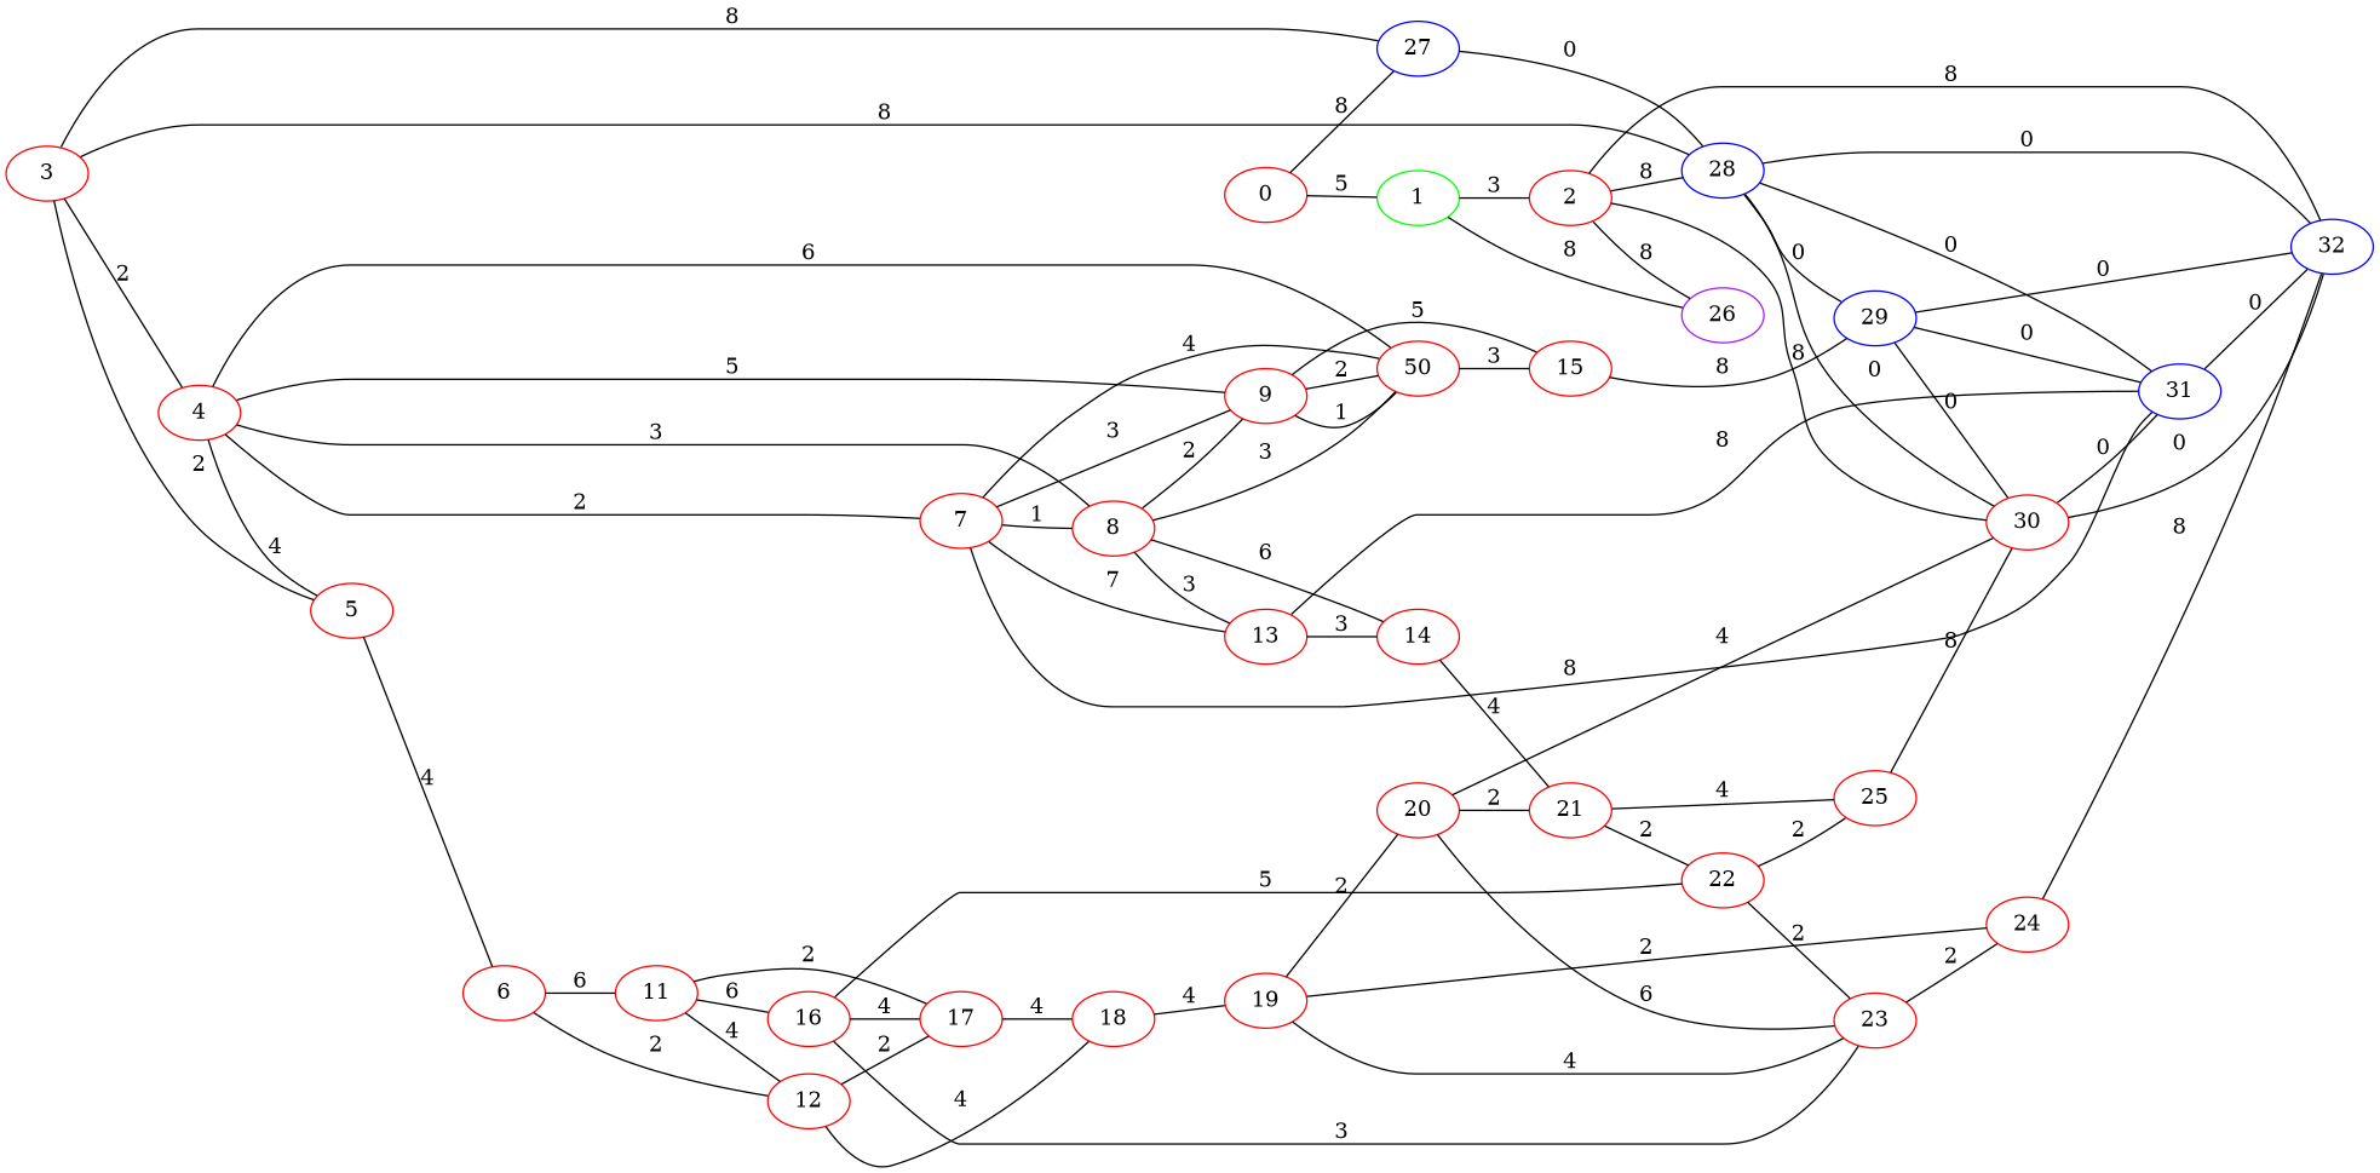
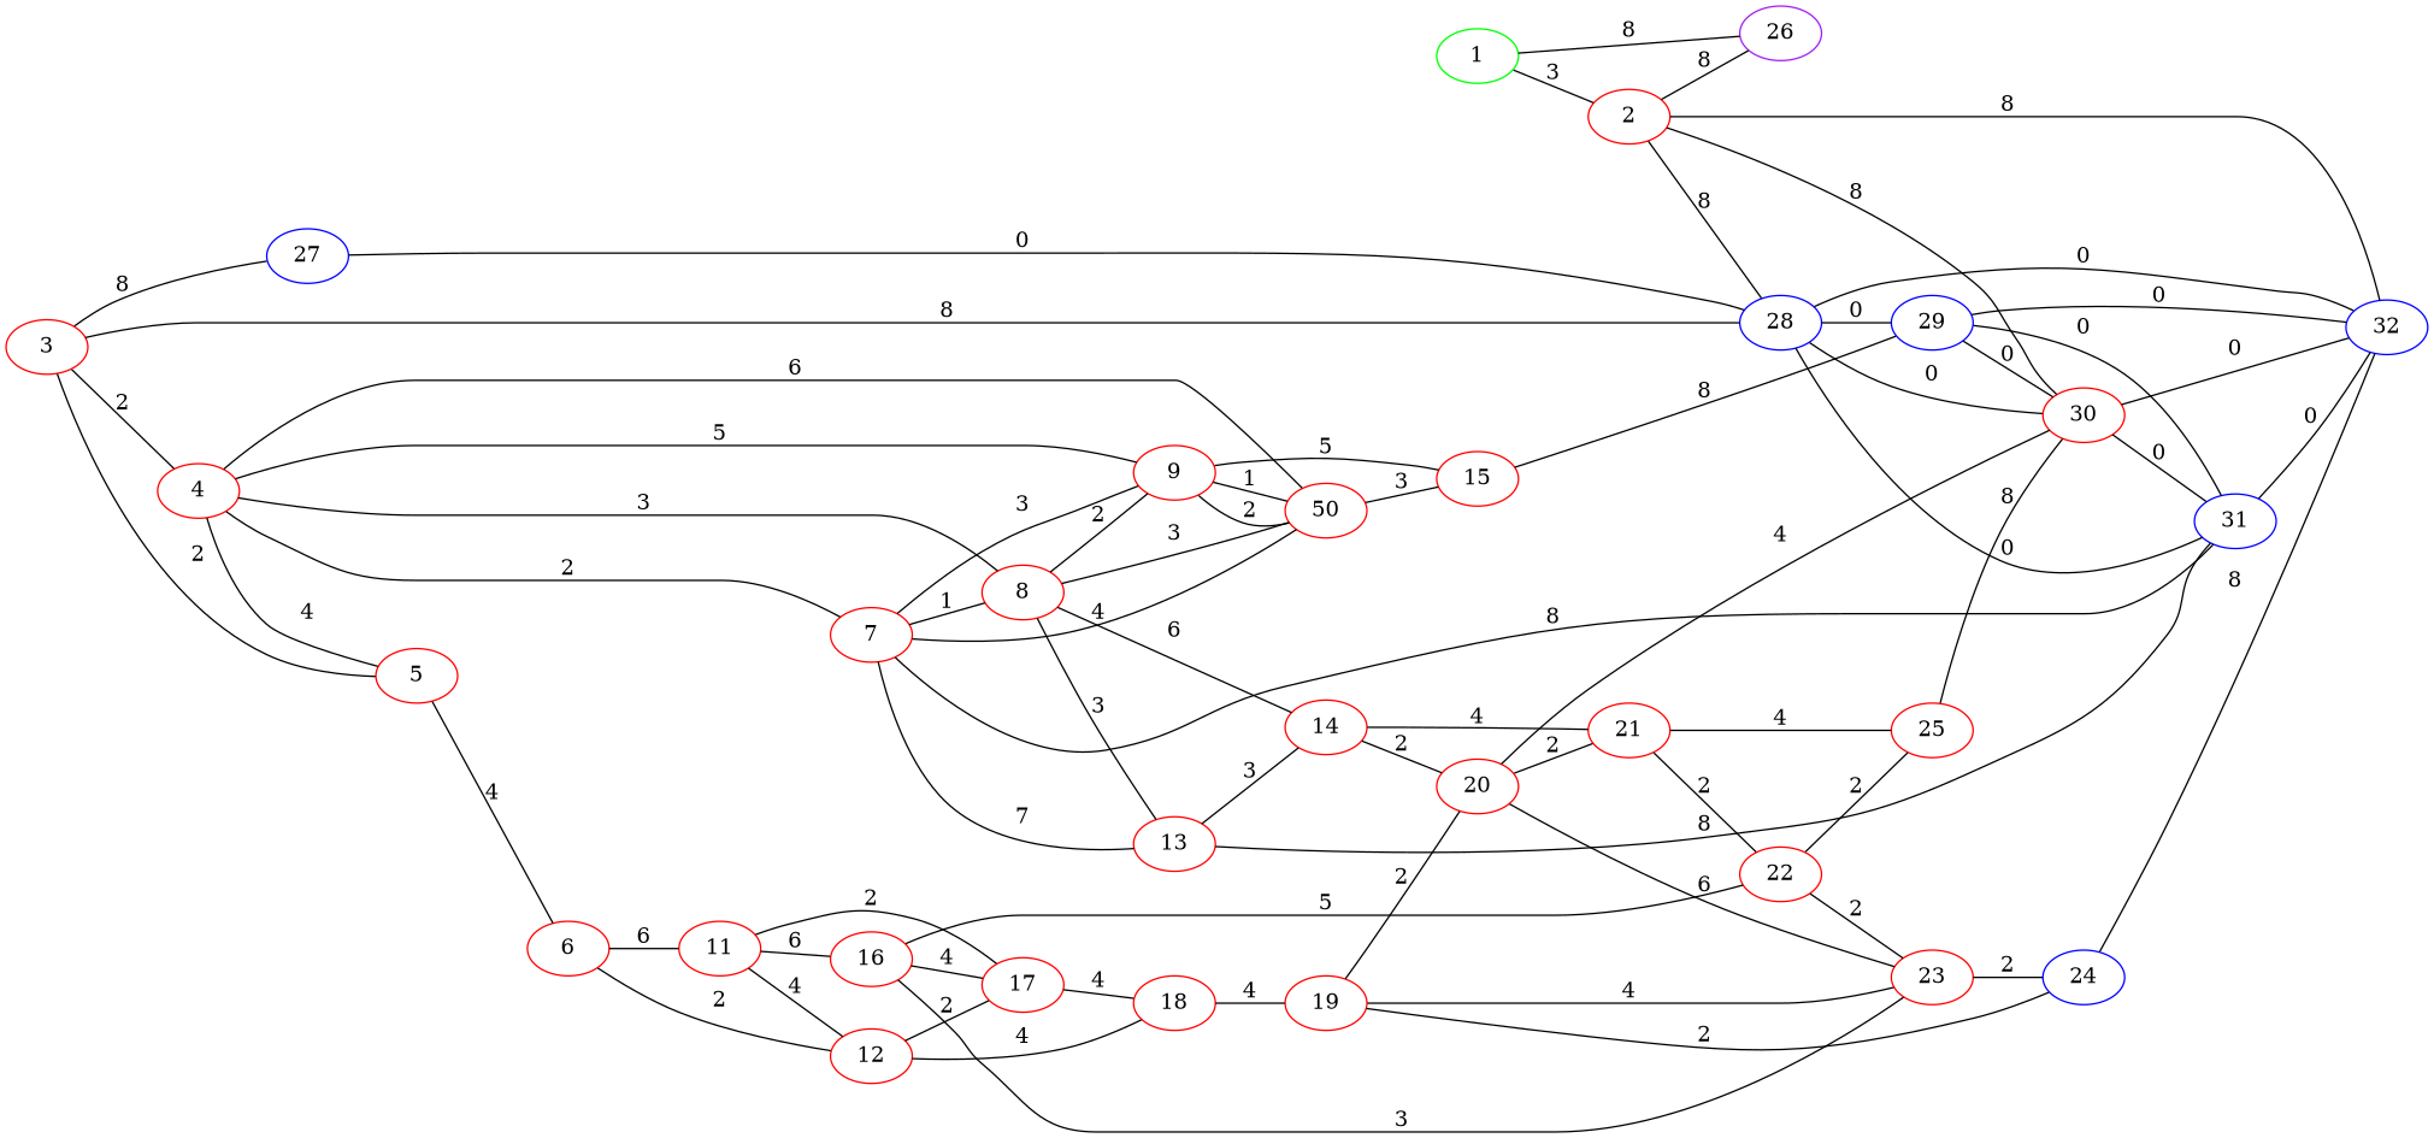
  graph {
    rankdir=LR
    node [color=red weight=1]
    1 [color=green weight=2]
-   0
    27 [color=blue weight=3]
    2
    26 [color=purple weight=4]
    28 [color=blue weight=3]
    30 [weight=3]
    32 [color=blue weight=3]
    29 [color=blue weight=3]
    31 [color=blue weight=3]
    3
    4
    5
    7
    8
    9
    n17 [label=50]
    6
    13
    14
    15
    11
    12
    16
    17
    18
    20
    21
    22
    23
    19
    25
-   24
+   24 [color=blue]
    1 -- 2 [label=3]
    1 -- 26 [label=8]
-   0 -- 1 [label=5]
-   0 -- 27 [label=8]
    27 -- 28 [label=0]
    2 -- 26 [label=8]
    2 -- 28 [label=8]
    2 -- 30 [label=8]
    2 -- 32 [label=8]
    28 -- 30 [label=0]
    28 -- 32 [label=0]
    28 -- 29 [label=0]
    28 -- 31 [label=0]
    30 -- 32 [label=0]
    30 -- 31 [label=0]
    29 -- 30 [label=0]
    29 -- 32 [label=0]
    29 -- 31 [label=0]
    31 -- 32 [label=0]
    3 -- 27 [label=8]
    3 -- 28 [label=8]
    3 -- 4 [label=2]
    3 -- 5 [label=2]
    4 -- 5 [label=4]
    4 -- 7 [label=2]
    4 -- 8 [label=3]
    4 -- 9 [label=5]
    4 -- n17 [label=6]
    5 -- 6 [label=4]
    7 -- 31 [label=8]
    7 -- 8 [label=1]
    7 -- 9 [label=3]
    7 -- n17 [label=4]
    7 -- 13 [label=7]
    8 -- 9 [label=2]
    8 -- n17 [label=3]
    8 -- 13 [label=3]
    8 -- 14 [label=6]
    9 -- n17 [label=1]
    9 -- n17 [label=2]
    9 -- 15 [label=5]
    n17 -- 15 [label=3]
    6 -- 11 [label=6]
    6 -- 12 [label=2]
    13 -- 31 [label=8]
    13 -- 14 [label=3]
+   14 -- 20 [label=2]
    14 -- 21 [label=4]
    15 -- 29 [label=8]
    11 -- 12 [label=4]
    11 -- 16 [label=6]
    11 -- 17 [label=2]
    12 -- 17 [label=2]
    12 -- 18 [label=4]
    16 -- 17 [label=4]
    16 -- 22 [label=5]
    16 -- 23 [label=3]
    17 -- 18 [label=4]
    18 -- 19 [label=4]
    20 -- 30 [label=4]
    20 -- 21 [label=2]
    20 -- 23 [label=6]
    21 -- 22 [label=2]
    21 -- 25 [label=4]
    22 -- 23 [label=2]
    22 -- 25 [label=2]
    23 -- 24 [label=2]
    19 -- 20 [label=2]
    19 -- 23 [label=4]
    19 -- 24 [label=2]
    25 -- 30 [label=8]
    24 -- 32 [label=8]
  }
